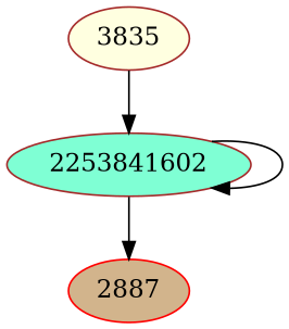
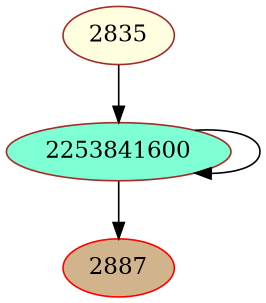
  digraph {
    node [color=brown style=filled]
-   2253841602 [fillcolor=aquamarine]
+   2253841602 [fillcolor=aquamarine label=2253841600]
    n2 [color=red fillcolor=tan label=2887]
-   2835 [fillcolor=lightyellow label=3835]
+   2835 [fillcolor=lightyellow]
    2253841602 -> 2253841602
    2253841602 -> n2
    2835 -> 2253841602
  }
